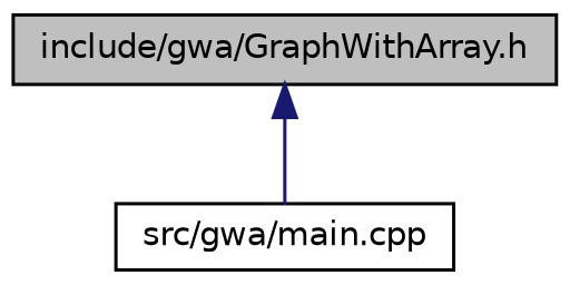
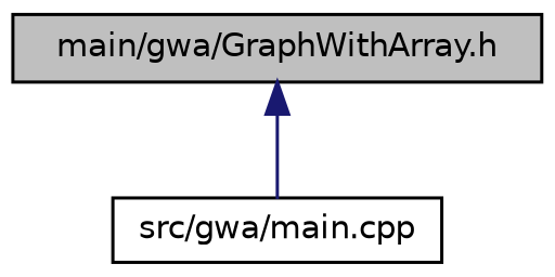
  digraph {
    node [color=black fontname=Helvetica fontsize=10 shape=record style=filled]
-   n1 [fillcolor=grey75 fontcolor=black height=0.2 label="include/gwa/GraphWithArray.h" width=0.4]
+   n1 [fillcolor=grey75 fontcolor=black height=0.2 label="main/gwa/GraphWithArray.h" width=0.4]
    n2 [fillcolor=white height=0.2 label="src/gwa/main.cpp" width=0.4]
    n1 -> n2 [color=midnightblue dir=back fontname=Helvetica fontsize=10 labelfontname=Helvetica labelfontsize=10 style=solid]
  }
